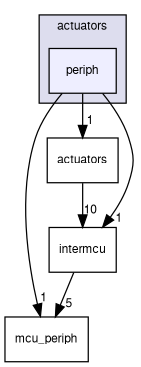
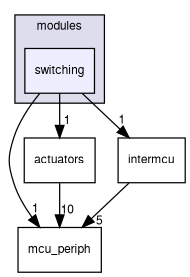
  digraph {
    compound=true
    node [fontname=FreeSans fontsize=10 shape=box]
    edge [headlabel=1 labeldistance=1.5 labelfontname=FreeSans labelfontsize=10]
-   n1 [fillcolor="#eeeeff" label=periph pencolor=black style=filled]
+   n1 [fillcolor="#eeeeff" label=switching pencolor=black style=filled]
    n2 [label=mcu_periph]
    n3 [label=actuators]
    n4 [label=intermcu]
    subgraph cluster_1 {
      bgcolor="#ddddee"
      fontname=FreeSans
      fontsize=10
-     label=actuators
+     label=modules
      pencolor=black
      n1
    }
    n1 -> n2
    n1 -> n3
    n1 -> n4
-   n3 -> n4 [headlabel=10]
+   n3 -> n2 [headlabel=10]
    n4 -> n2 [headlabel=5]
  }
